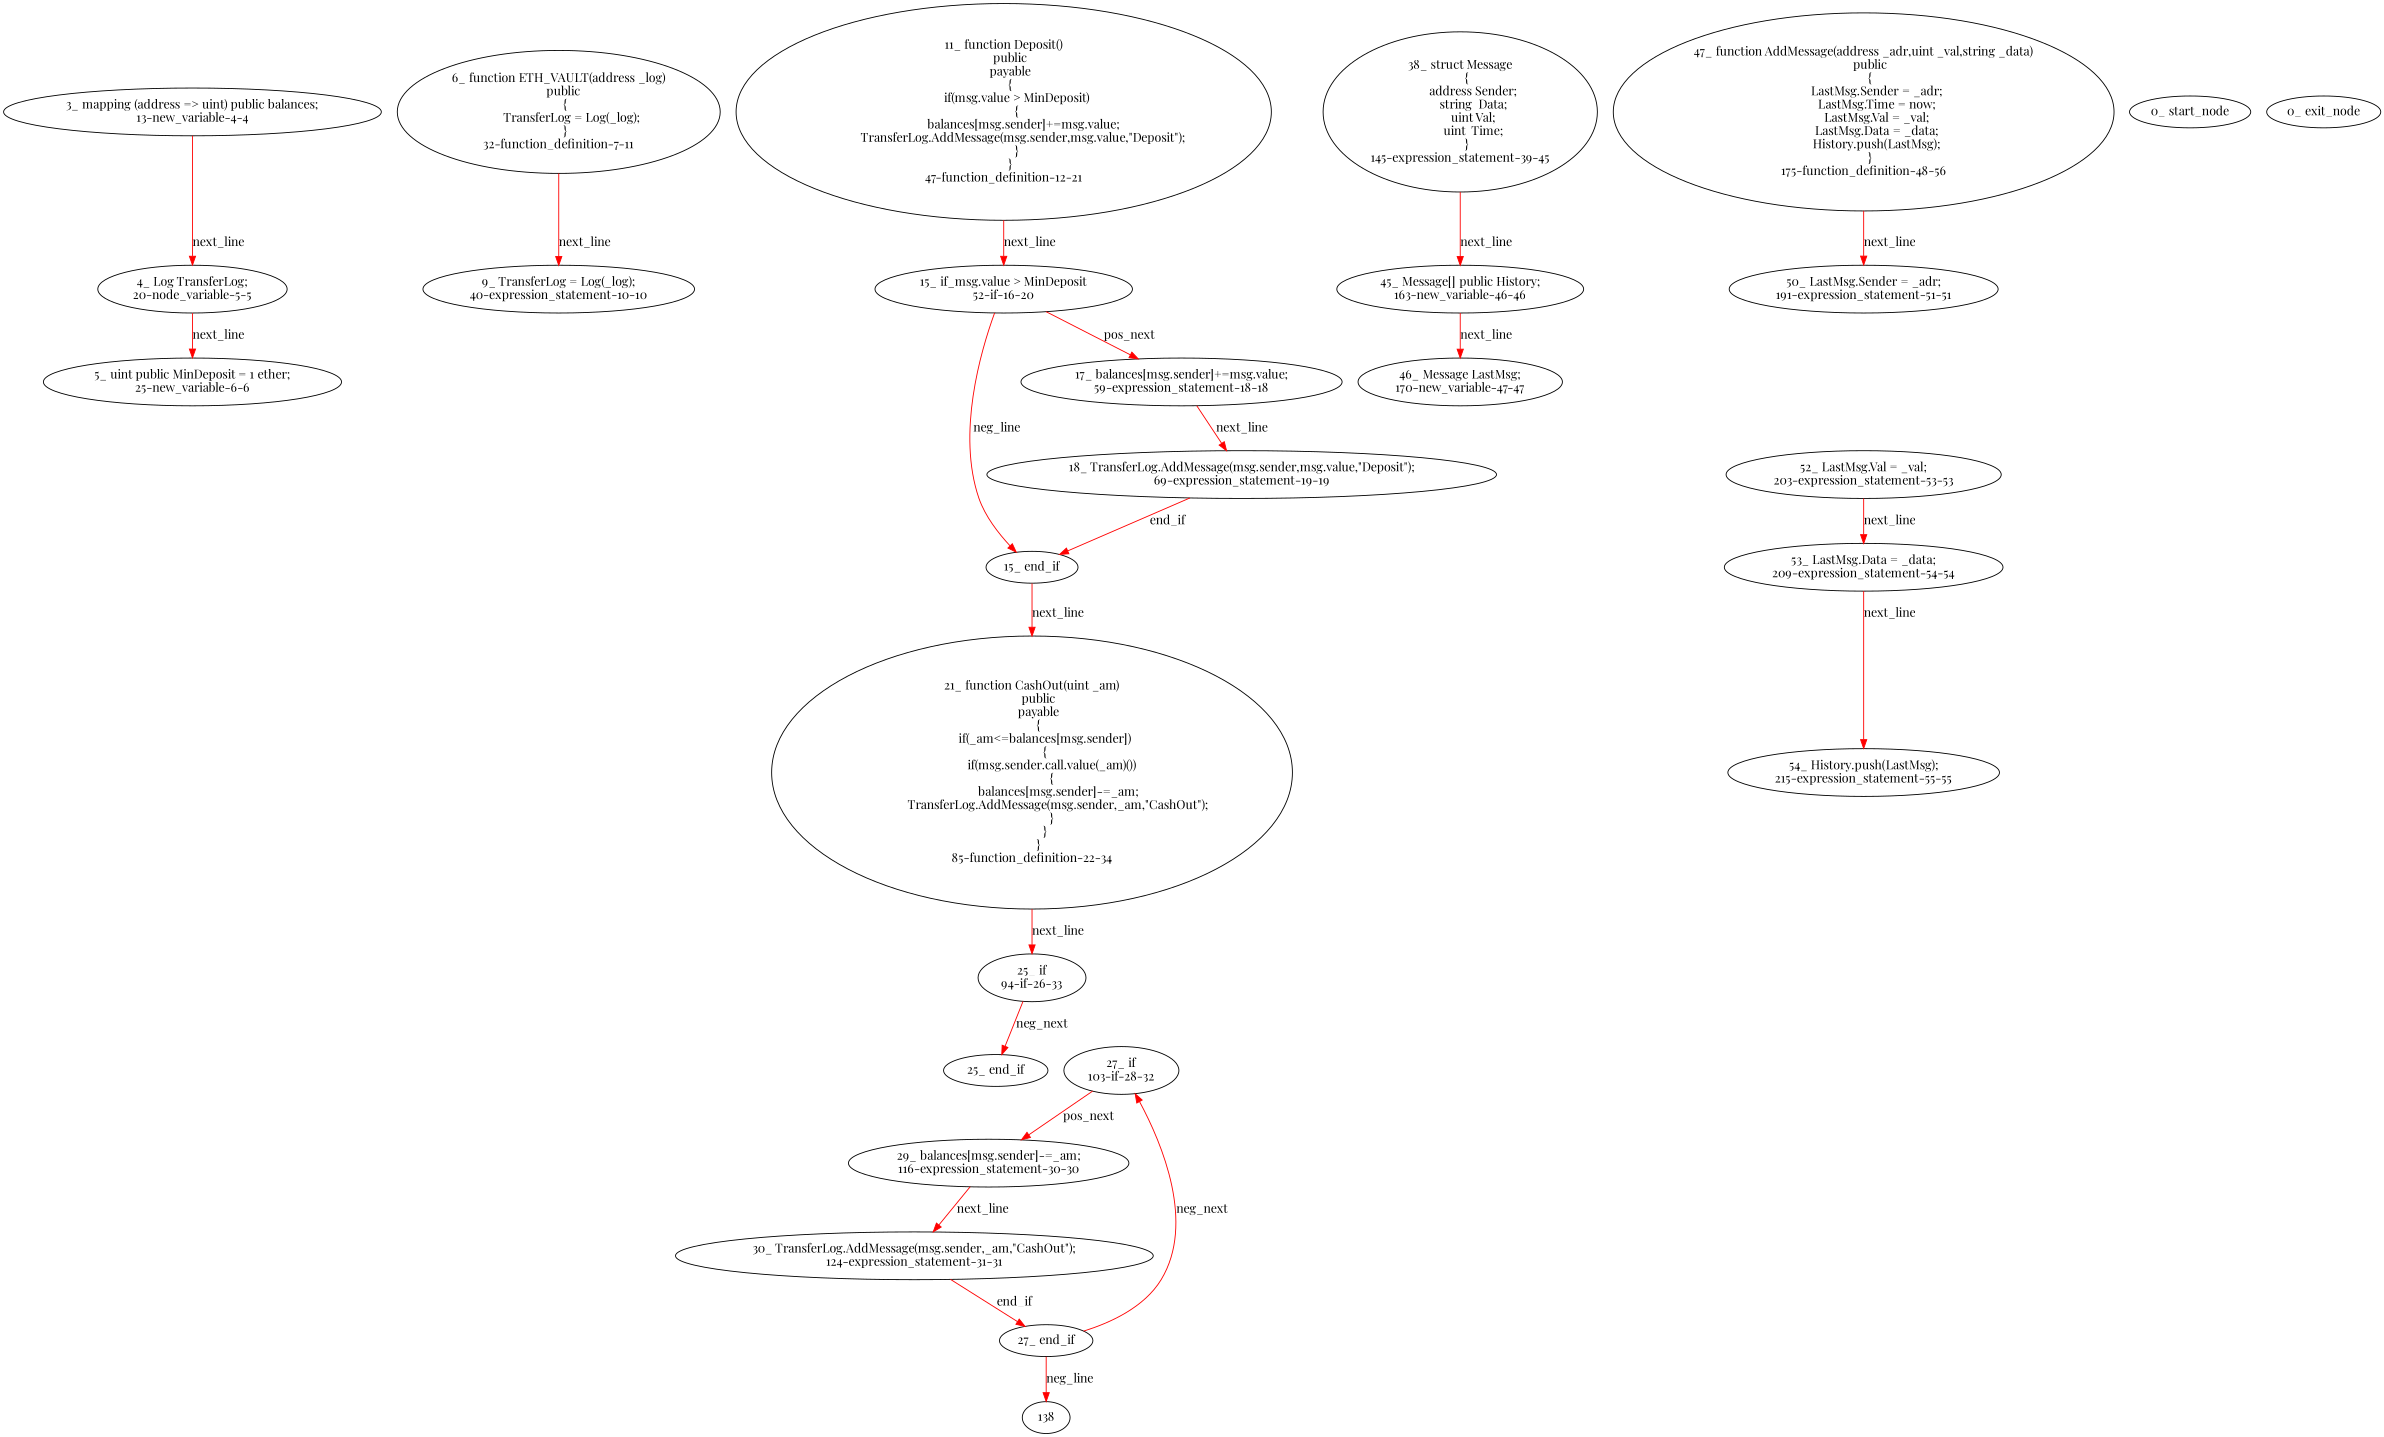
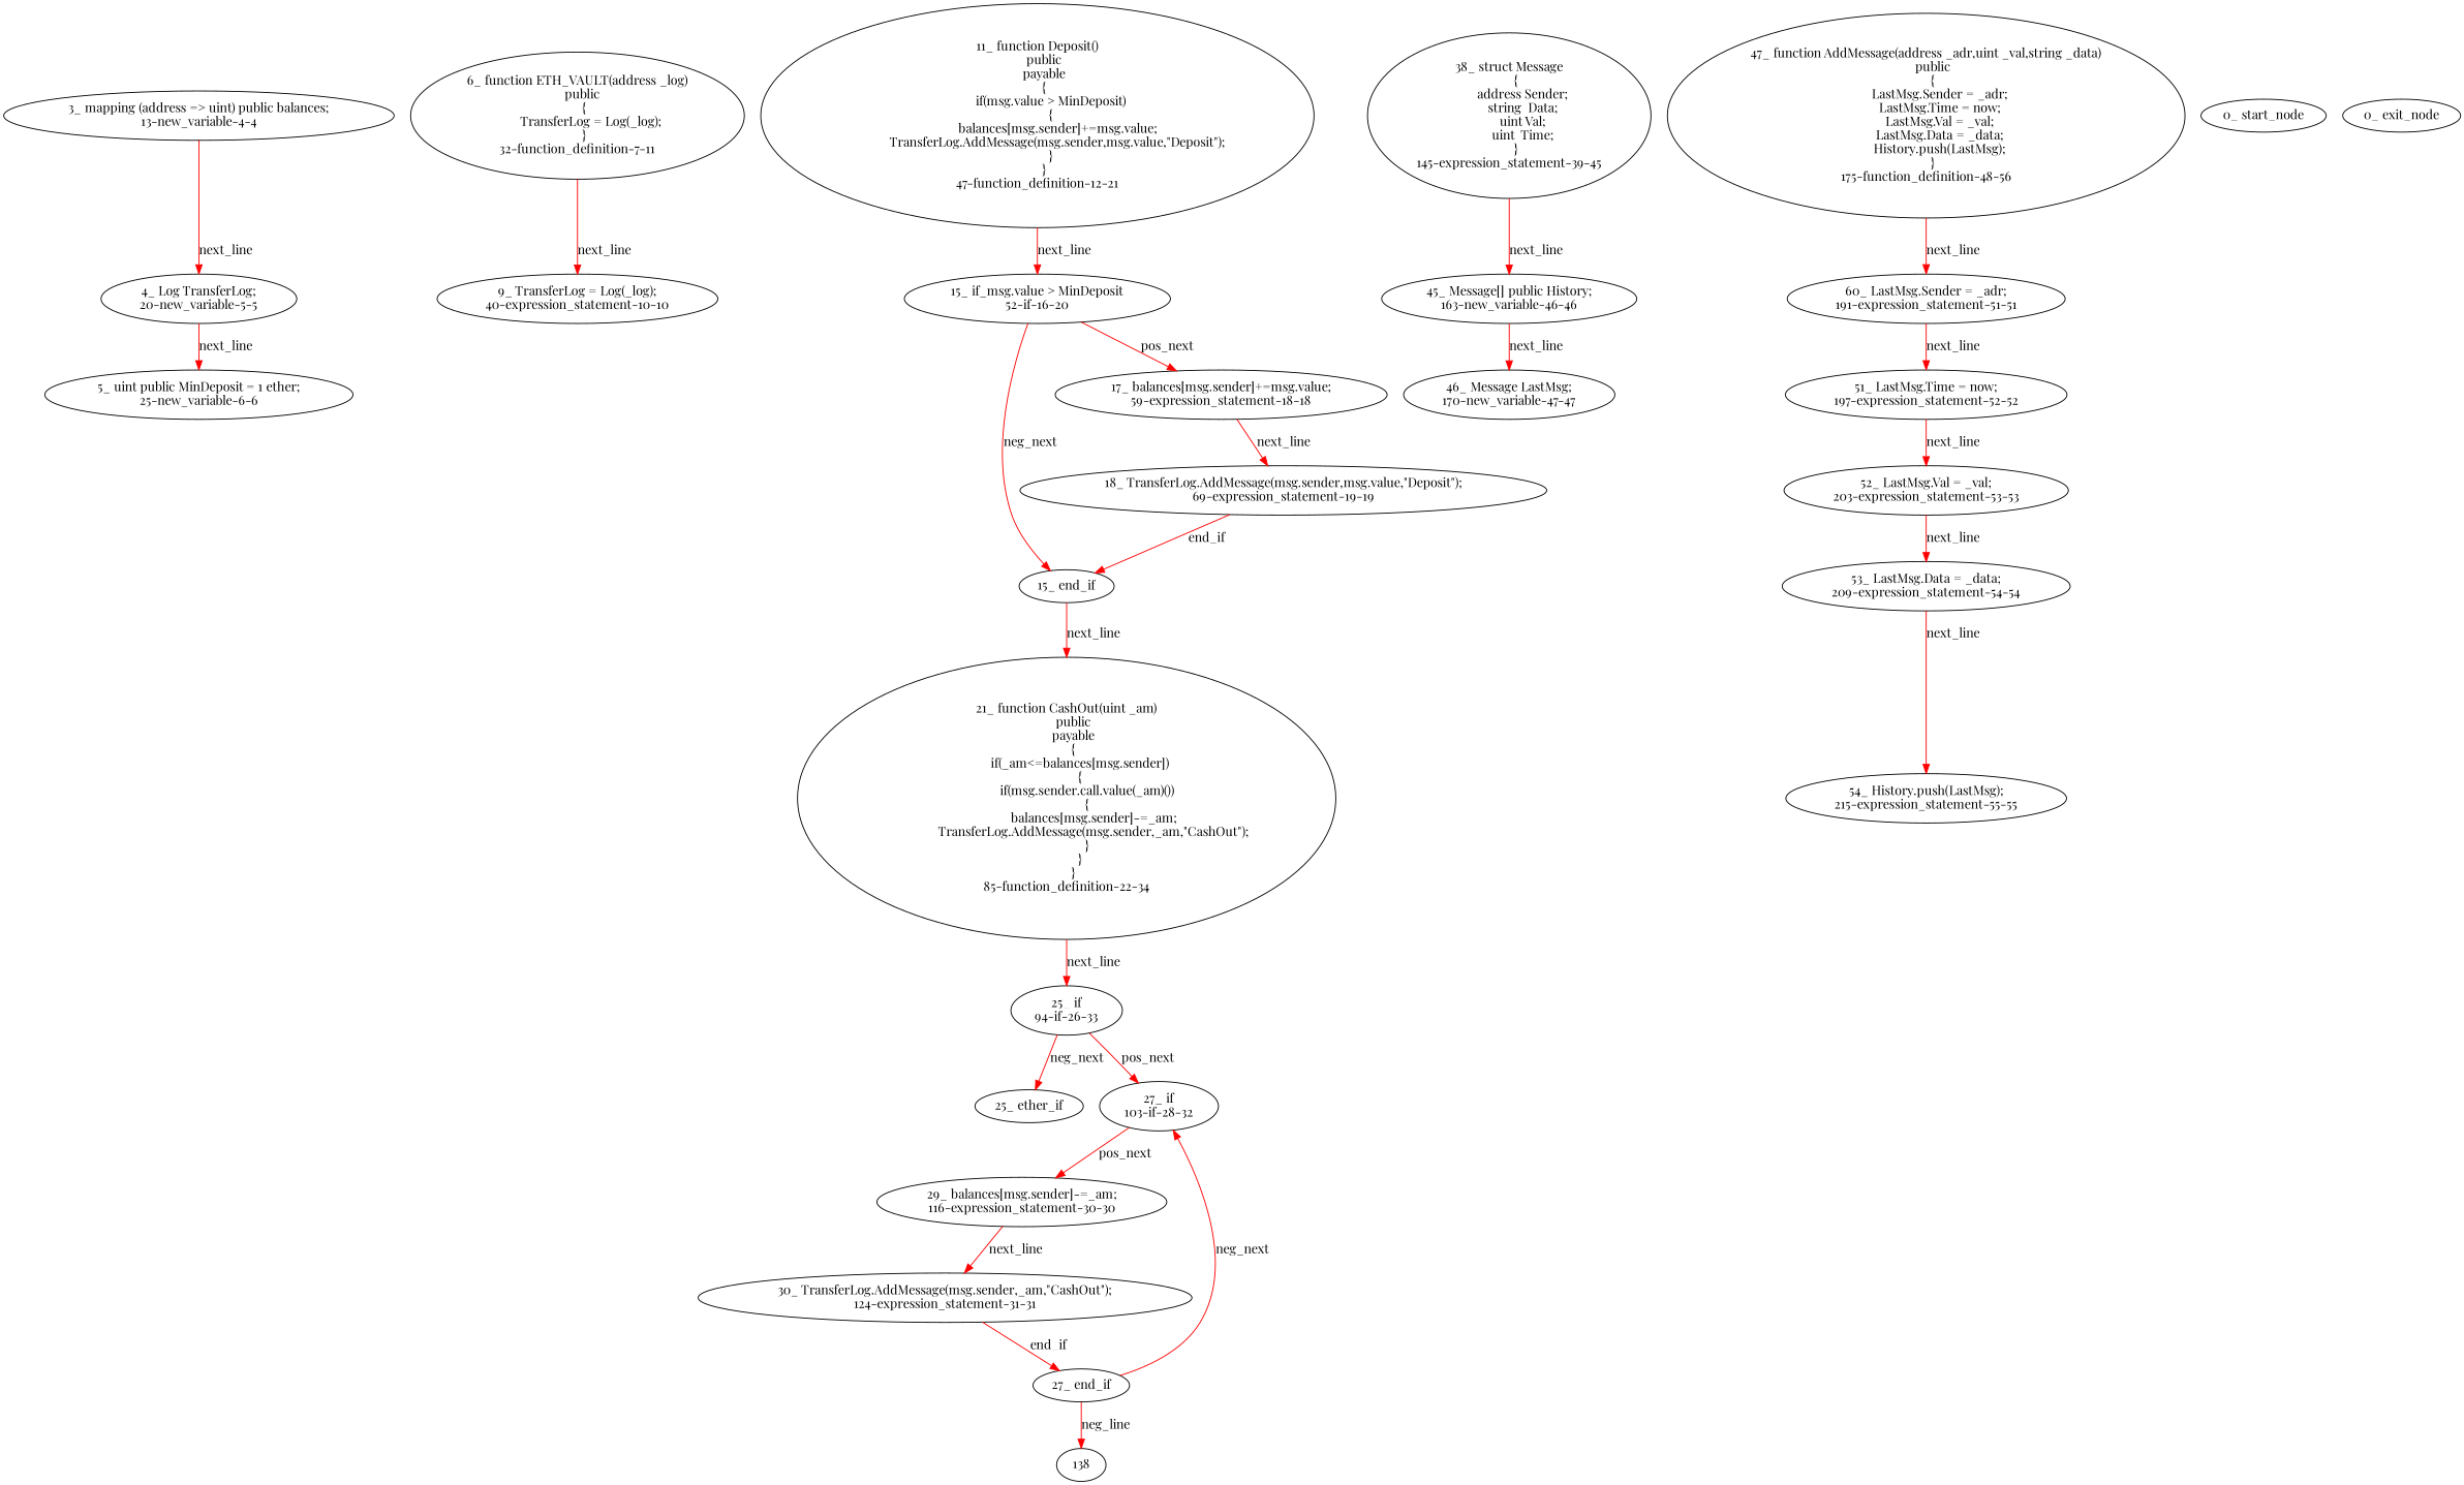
  digraph {
    fontname="Playfair Display"
    node [fontname="Playfair Display" type_label=expression_statement]
    edge [color=red controlflow_type=next_line edge_type=CFG_edge fontname="Playfair Display"]
    n1 [label="3_ mapping (address => uint) public balances;\n13-new_variable-4-4" type_label=new_variable]
-   n2 [label="4_ Log TransferLog;\n20-node_variable-5-5" type_label=new_variable]
+   n2 [label="4_ Log TransferLog;\n20-new_variable-5-5" type_label=new_variable]
    n3 [label="5_ uint public MinDeposit = 1 ether;\n25-new_variable-6-6" type_label=new_variable]
    n4 [label="6_ function ETH_VAULT(address _log)\n    public \n    {\n        TransferLog = Log(_log);\n    }\n32-function_definition-7-11" method="ETH_VAULT(address _log)" type_label=function_definition]
    n5 [label="9_ TransferLog = Log(_log);\n40-expression_statement-10-10" method="ETH_VAULT(address _log)"]
    n6 [label="11_ function Deposit()\n    public\n    payable\n    {\n        if(msg.value > MinDeposit)\n        {\n            balances[msg.sender]+=msg.value;\n            TransferLog.AddMessage(msg.sender,msg.value,\"Deposit\");\n        }\n    }\n47-function_definition-12-21" method="Deposit()" type_label=function_definition]
    n7 [label="15_ if_msg.value > MinDeposit\n52-if-16-20" method="Deposit()" type_label=if]
    n8 [label="15_ end_if" method="Deposit()" type_label=end_if]
    n9 [label="17_ balances[msg.sender]+=msg.value;\n59-expression_statement-18-18" method="Deposit()"]
    n10 [label="21_ function CashOut(uint _am)\n    public\n    payable\n    {\n        if(_am<=balances[msg.sender])\n        {\n            if(msg.sender.call.value(_am)())\n            {\n                balances[msg.sender]-=_am;\n                TransferLog.AddMessage(msg.sender,_am,\"CashOut\");\n            }\n        }\n    }\n85-function_definition-22-34" method="CashOut(uint _am)" type_label=function_definition]
    n11 [label="18_ TransferLog.AddMessage(msg.sender,msg.value,\"Deposit\");\n69-expression_statement-19-19" method="Deposit()"]
    n12 [label="25_ if\n94-if-26-33" method="CashOut(uint _am)" type_label=if]
-   n13 [label="25_ end_if" method="CashOut(uint _am)" type_label=end_if]
+   n13 [label="25_ ether_if" method="CashOut(uint _am)" type_label=end_if]
    n14 [label="27_ if\n103-if-28-32" method="CashOut(uint _am)" type_label=if]
    n15 [label="29_ balances[msg.sender]-=_am;\n116-expression_statement-30-30" method="CashOut(uint _am)"]
    n16 [label="27_ end_if" method="CashOut(uint _am)" type_label=end_if]
    138 [type_label=""]
    n18 [label="30_ TransferLog.AddMessage(msg.sender,_am,\"CashOut\");\n124-expression_statement-31-31" method="CashOut(uint _am)"]
    n19 [label="38_ struct Message\n    {\n        address Sender;\n        string  Data;\n        uint Val;\n        uint  Time;\n    }\n145-expression_statement-39-45" method="Message()"]
    n20 [label="45_ Message[] public History;\n163-new_variable-46-46" type_label=new_variable]
    n21 [label="46_ Message LastMsg;\n170-new_variable-47-47" type_label=new_variable]
    n22 [label="47_ function AddMessage(address _adr,uint _val,string _data)\n    public\n    {\n        LastMsg.Sender = _adr;\n        LastMsg.Time = now;\n        LastMsg.Val = _val;\n        LastMsg.Data = _data;\n        History.push(LastMsg);\n    }\n175-function_definition-48-56" method="AddMessage(address _adr,uint _val,string _data)" type_label=function_definition]
-   n23 [label="50_ LastMsg.Sender = _adr;\n191-expression_statement-51-51" method="AddMessage(address _adr,uint _val,string _data)"]
+   n23 [label="60_ LastMsg.Sender = _adr;\n191-expression_statement-51-51" method="AddMessage(address _adr,uint _val,string _data)"]
+   n24 [label="51_ LastMsg.Time = now;\n197-expression_statement-52-52" method="AddMessage(address _adr,uint _val,string _data)"]
    n25 [label="52_ LastMsg.Val = _val;\n203-expression_statement-53-53" method="AddMessage(address _adr,uint _val,string _data)"]
    n26 [label="53_ LastMsg.Data = _data;\n209-expression_statement-54-54" method="AddMessage(address _adr,uint _val,string _data)"]
    n27 [label="54_ History.push(LastMsg);\n215-expression_statement-55-55" method="AddMessage(address _adr,uint _val,string _data)"]
    n28 [label="0_ start_node" type_label=start]
    n29 [label="0_ exit_node" type_label=exit]
    n1 -> n2 [label=next_line]
    n2 -> n3 [label=next_line]
    n4 -> n5 [label=next_line]
    n6 -> n7 [label=next_line]
-   n7 -> n8 [controlflow_type=neg_next label=neg_line]
+   n7 -> n8 [controlflow_type=neg_next label=neg_next]
    n7 -> n9 [controlflow_type=pos_next label=pos_next]
    n8 -> n10 [label=next_line]
    n9 -> n11 [label=next_line]
    n10 -> n12 [label=next_line]
    n11 -> n8 [controlflow_type=end_if label=end_if]
    n12 -> n13 [controlflow_type=neg_next label=neg_next]
+   n12 -> n14 [controlflow_type=pos_next label=pos_next]
    n14 -> n15 [controlflow_type=pos_next label=pos_next]
    n15 -> n18 [label=next_line]
    n16 -> n14 [controlflow_type=neg_next label=neg_next]
    n16 -> 138 [label=neg_line]
    n18 -> n16 [controlflow_type=end_if label=end_if]
    n19 -> n20 [label=next_line]
    n20 -> n21 [label=next_line]
    n22 -> n23 [label=next_line]
+   n23 -> n24 [label=next_line]
+   n24 -> n25 [label=next_line]
    n25 -> n26 [label=next_line]
    n26 -> n27 [label=next_line]
  }
